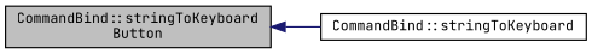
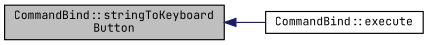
  digraph {
    rankdir=LR
    fontname="JetBrains Mono"
    node [color=black fontname="JetBrains Mono" fontsize=10 shape=record style=filled]
    n1 [fillcolor=grey75 fontcolor=black height=0.2 label="CommandBind::stringToKeyboard\lButton" width=0.4]
-   n2 [fillcolor=white height=0.2 label="CommandBind::stringToKeyboard" width=0.4]
+   n2 [fillcolor=white height=0.2 label="CommandBind::execute" width=0.4]
    n1 -> n2 [color=midnightblue dir=back fontname="JetBrains Mono" fontsize=10 labelfontname=Helvetica labelfontsize=10 style=solid]
  }
